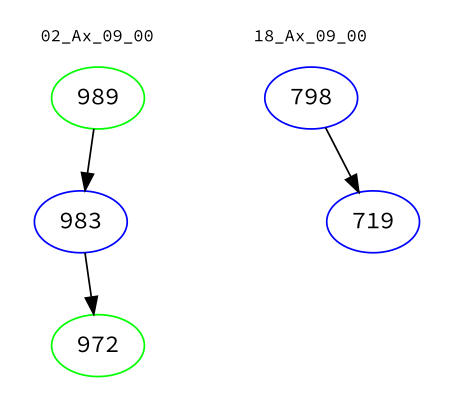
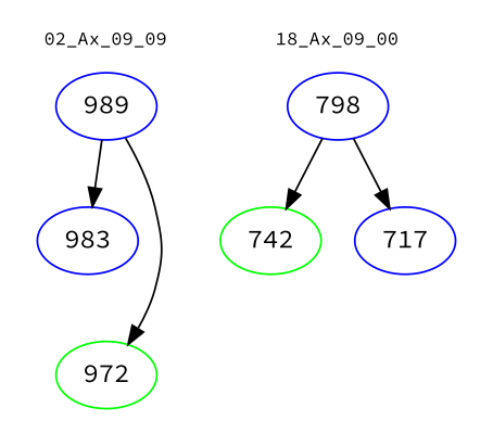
  digraph {
    fontname="Source Code Pro"
    node [color=blue fontname="Source Code Pro"]
    edge [color=black fontname="Source Code Pro"]
    n1 [label=983]
    n2 [color=green label=972]
-   n3 [color=green label=989]
+   n3 [label=989]
    n4 [label=798]
-   n6 [label=719]
+   n5 [color=green label=742]
+   n6 [label=717]
    subgraph cluster_1 {
      color=white
      fontsize=10
-     label="02_Ax_09_00"
+     label="02_Ax_09_09"
      n1
      n2
      n3
    }
    subgraph cluster_2 {
      color=white
      fontsize=10
      label="18_Ax_09_00"
      n4
+     n5
      n6
    }
-   n1 -> n2
+   n3 -> n2
    n3 -> n1
+   n4 -> n5
    n4 -> n6
  }
